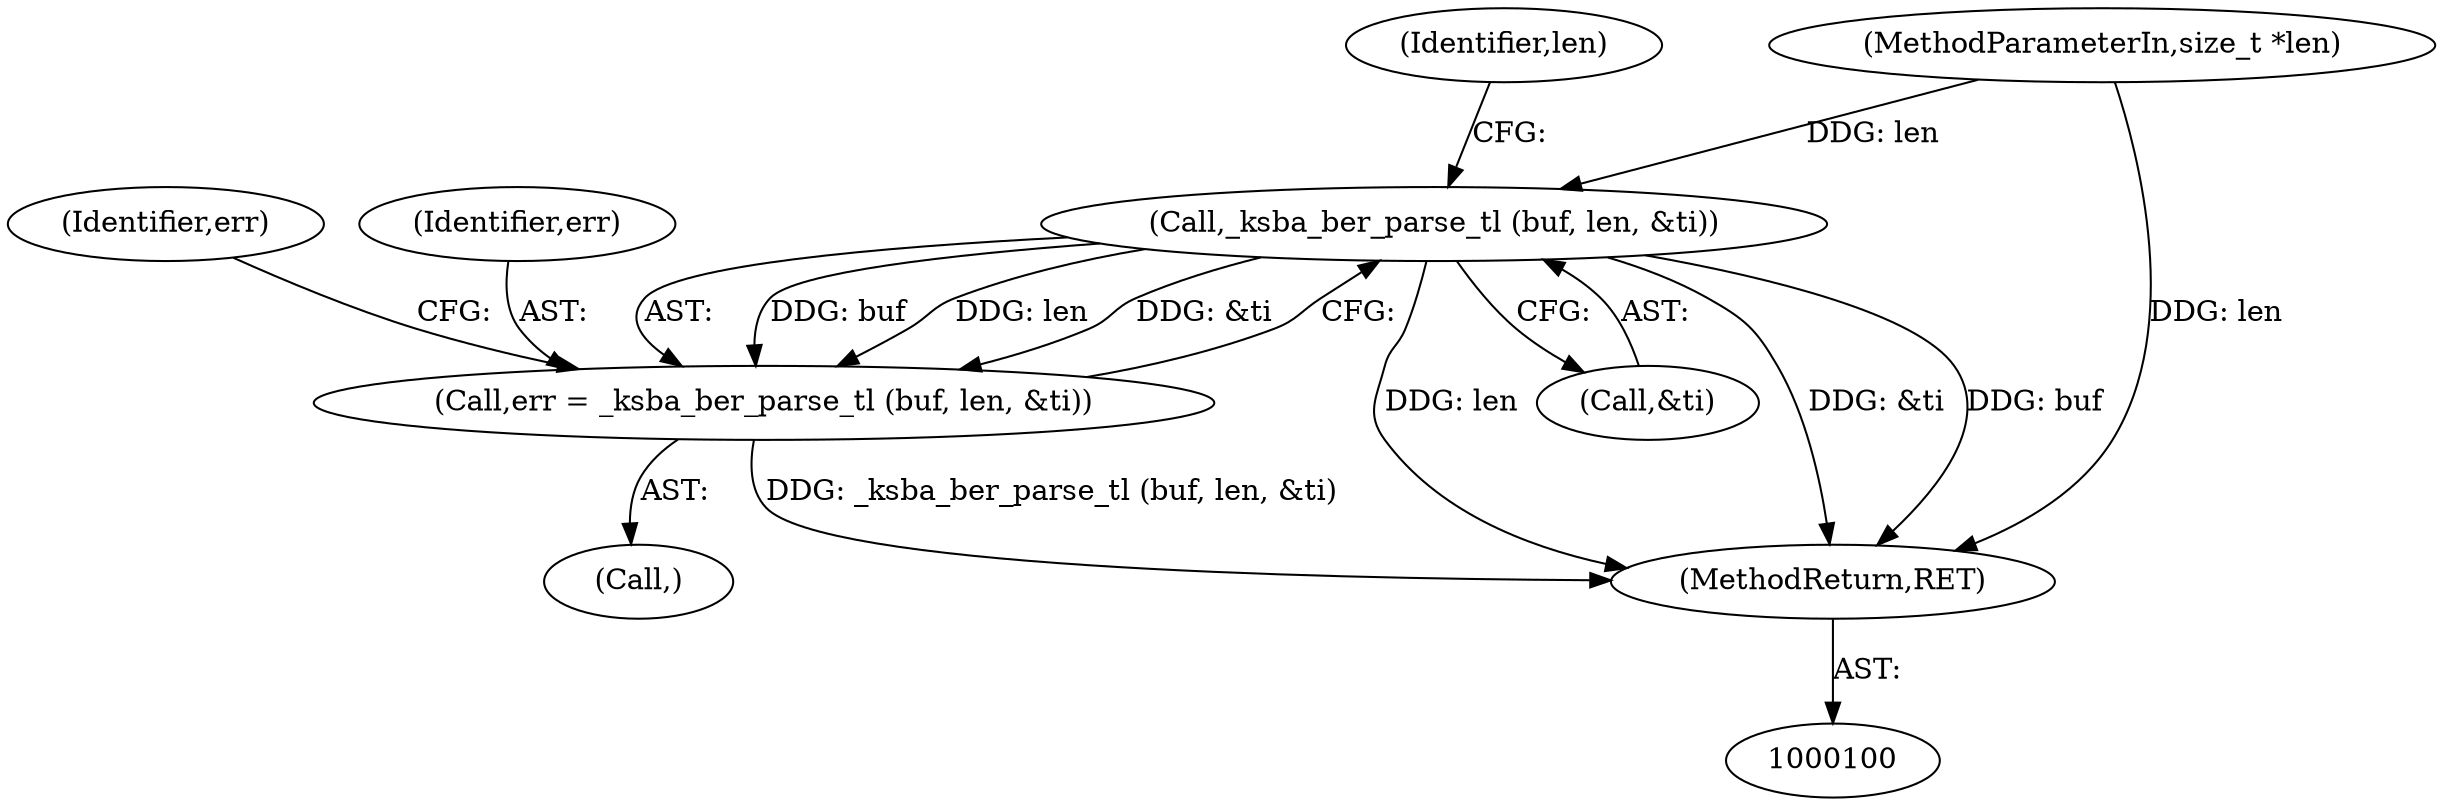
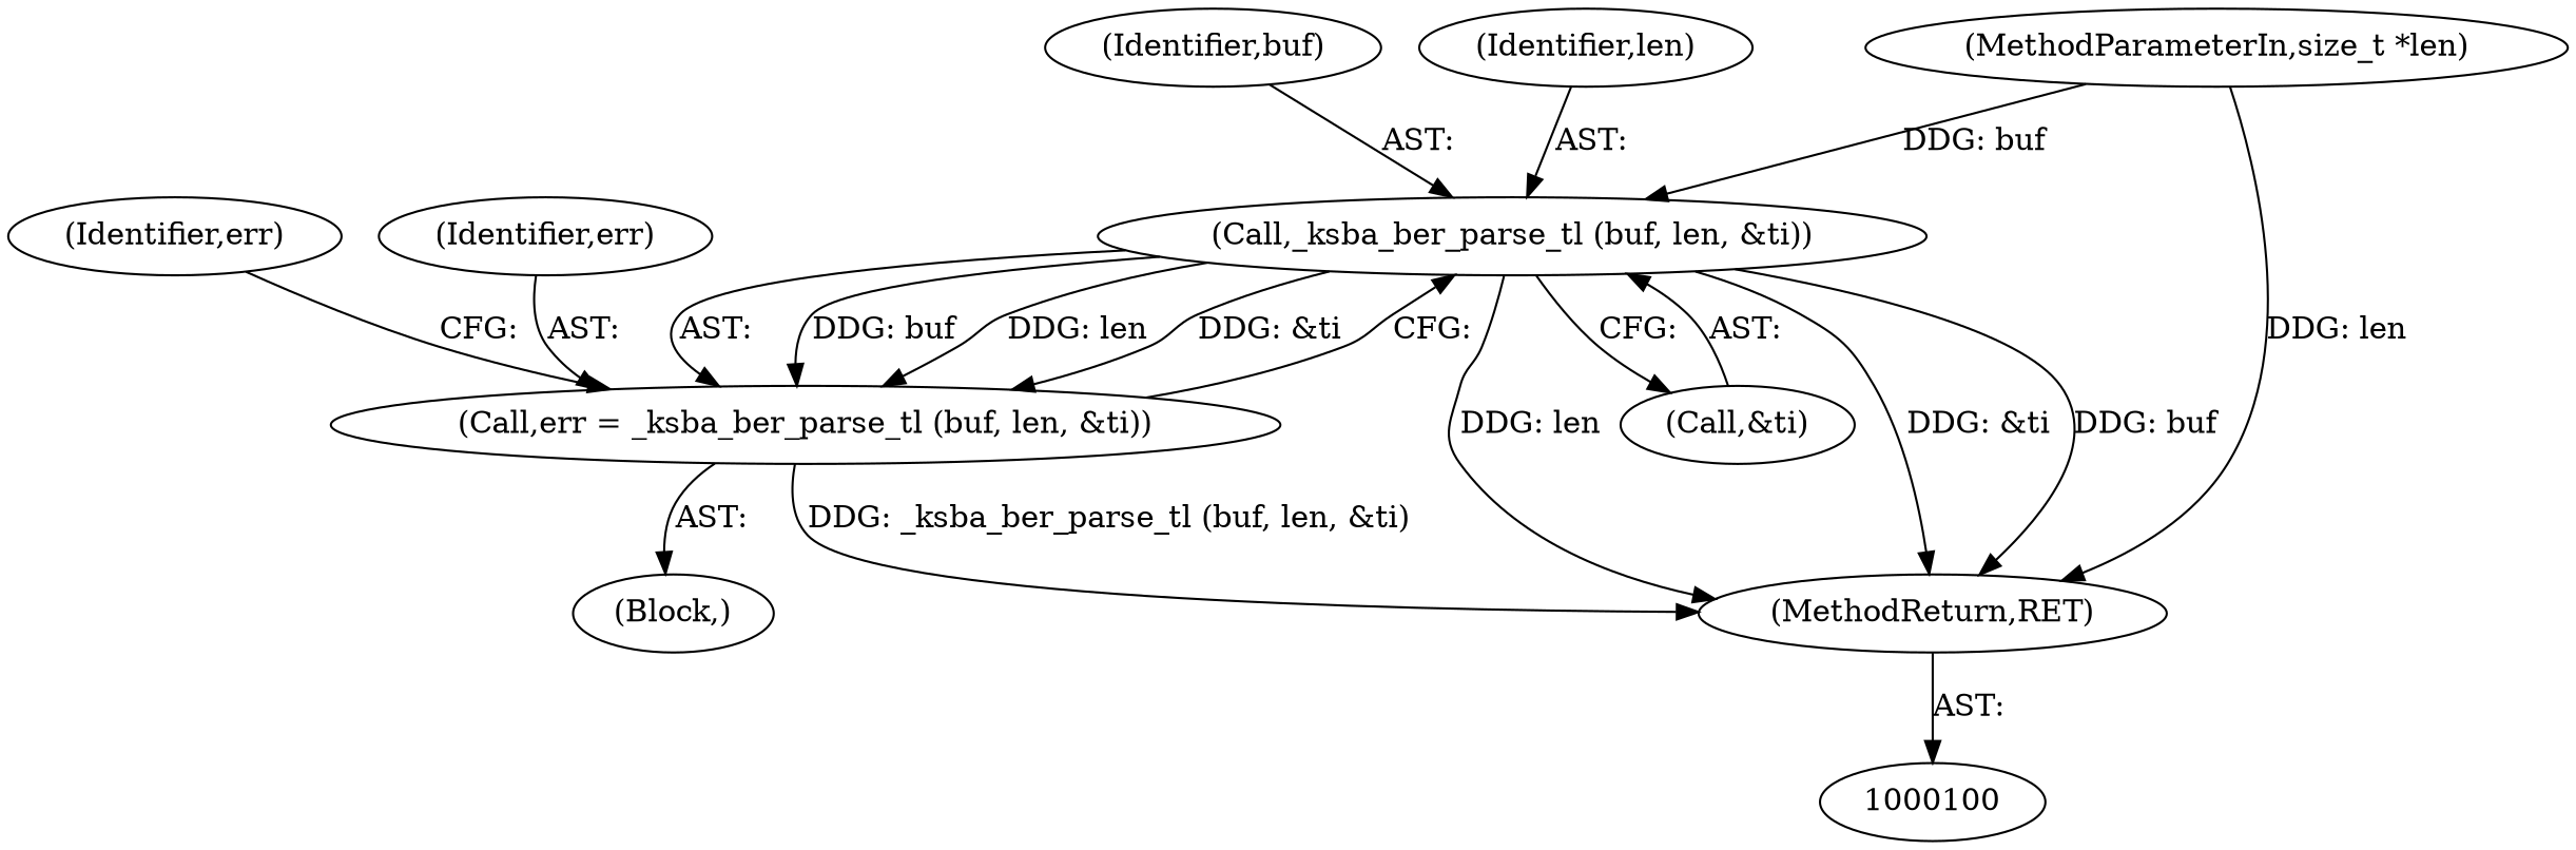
  digraph {
    n1 [label="(MethodParameterIn,size_t *len)"]
    n2 [label="(Call,_ksba_ber_parse_tl (buf, len, &ti))"]
    n3 [label="(MethodReturn,RET)"]
    n4 [label="(Call,err = _ksba_ber_parse_tl (buf, len, &ti))"]
    n5 [label="(Call,&ti)"]
    1000100
-   n7 [label="(Call,)"]
+   n7 [label="(Block,)"]
+   n8 [label="(Identifier,buf)"]
    n9 [label="(Identifier,err)"]
    n10 [label="(Identifier,err)"]
    n11 [label="(Identifier,len)"]
-   n1 -> n2 [label="DDG: len"]
+   n1 -> n2 [label="DDG: buf"]
    n1 -> n3 [label="DDG: len"]
    n2 -> n3 [label="DDG: len"]
    n2 -> n3 [label="DDG: &ti"]
    n2 -> n3 [label="DDG: buf"]
    n2 -> n4 [label="AST: "]
    n2 -> n4 [label="DDG: buf"]
    n2 -> n4 [label="DDG: len"]
    n2 -> n4 [label="DDG: &ti"]
    n2 -> n5 [label="CFG: "]
    n3 -> 1000100 [label="AST: "]
    n4 -> n2 [label="CFG: "]
    n4 -> n3 [label="DDG: _ksba_ber_parse_tl (buf, len, &ti)"]
    n4 -> n7 [label="AST: "]
    n5 -> n2 [label="AST: "]
+   n8 -> n2 [label="AST: "]
    n9 -> n4 [label="CFG: "]
    n10 -> n4 [label="AST: "]
-   n11 -> n2 [label="CFG: "]
+   n11 -> n2 [label="AST: "]
  }
